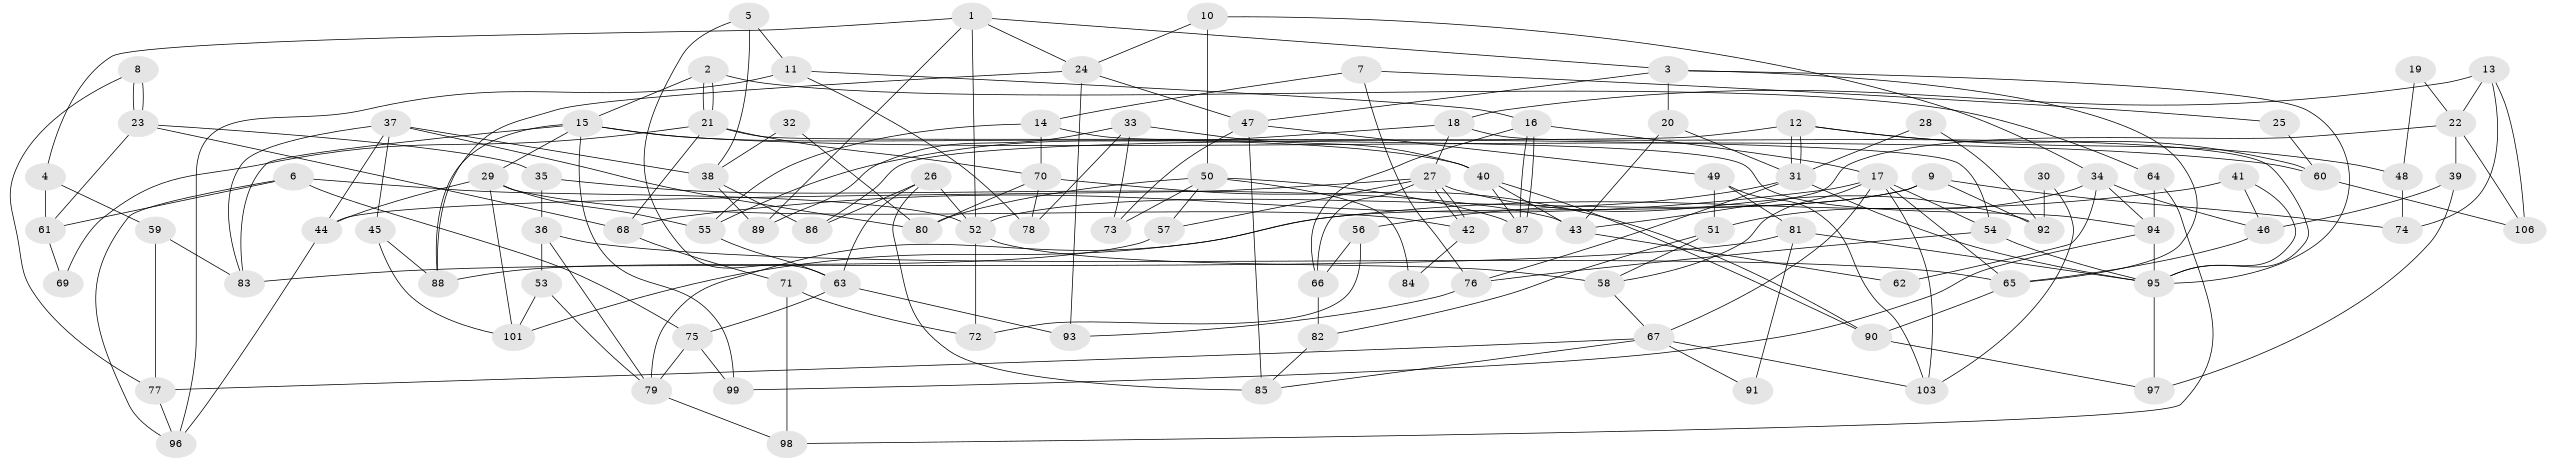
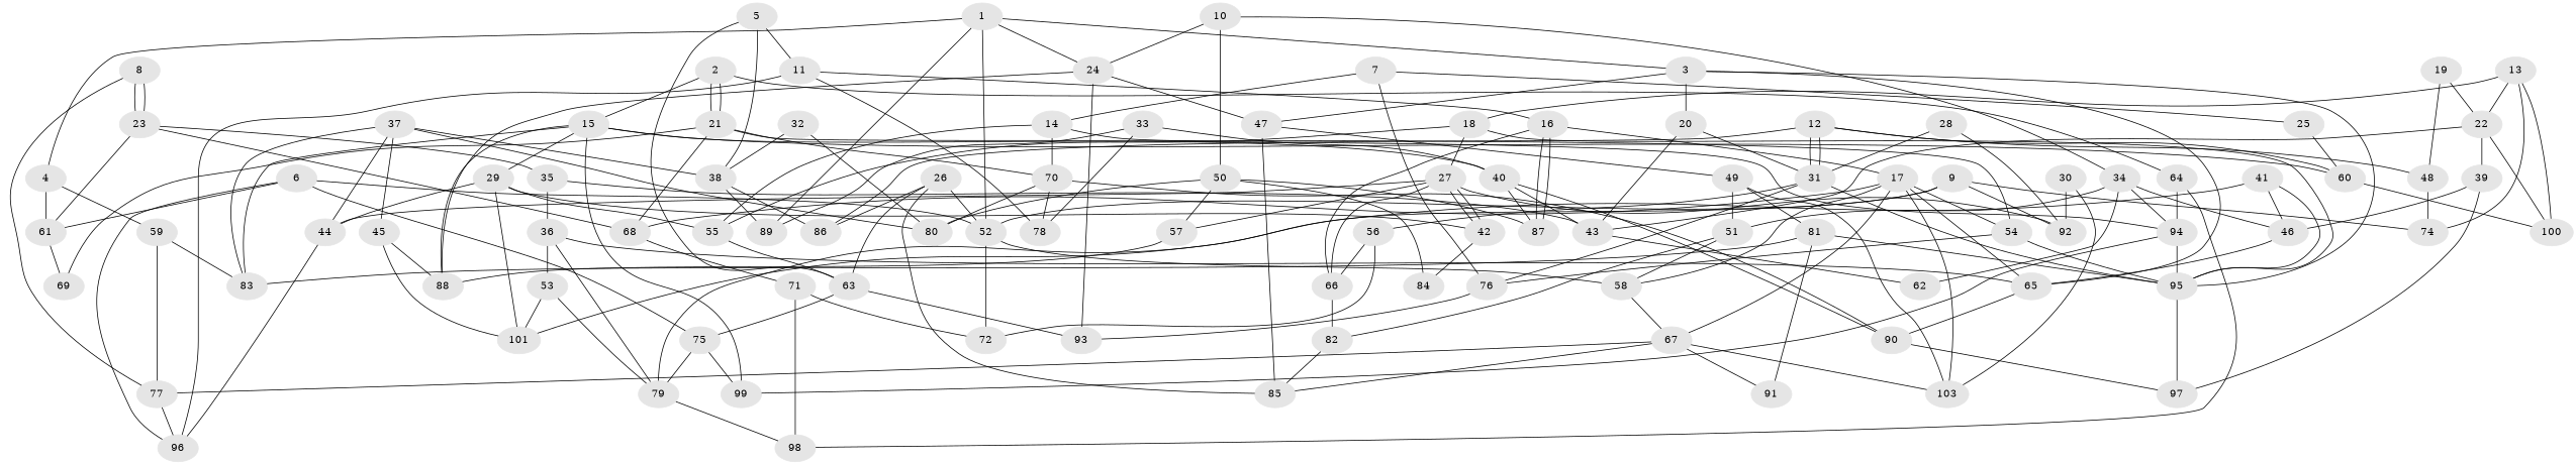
  graph {
    node [color=gray90 style=filled]
    1
    3
    4
    24
    52
    89
    20
    47
    65
    95
    59
    61
    88
    93
    58
    72
    2
    15
    21
    64
    60
    29
    40
    83
    99
    69
    70
    54
    68
    94
    98
    31
    43
    85
-   73
    49
    90
    97
    77
    5
    11
    38
    63
    96
    16
    78
    86
    75
    6
    79
    7
    14
    25
    76
    55
    8
    23
    35
    9
    74
    92
    10
    34
    50
    46
    51
    62
    87
    57
    80
    84
    17
    66
    12
    48
    56
-   100 [label=106]
+   100
    13
    18
    22
    27
    39
    42
    44
    101
    67
    103
    82
    91
    71
    19
    36
    26
    28
    30
    32
    33
    53
    37
    45
    41
    81
    1 -- 3
    1 -- 4
    1 -- 24
    1 -- 52
    1 -- 89
    3 -- 20
    3 -- 47
    3 -- 65
    3 -- 95
    4 -- 59
    4 -- 61
    24 -- 47
    24 -- 88
    24 -- 93
    52 -- 58
    52 -- 72
    20 -- 31
    20 -- 43
    47 -- 85
-   47 -- 73
    47 -- 49
    65 -- 90
    95 -- 97
    59 -- 83
    59 -- 77
    61 -- 69
    58 -- 67
    2 -- 15
    2 -- 21
    2 -- 21
    2 -- 64
    15 -- 88
    15 -- 60
    15 -- 29
    15 -- 40
    15 -- 83
    15 -- 99
    21 -- 69
    21 -- 70
    21 -- 54
    21 -- 68
    64 -- 94
    64 -- 98
    60 -- 100
    29 -- 55
    29 -- 42
    29 -- 44
    29 -- 101
    40 -- 43
    40 -- 90
    40 -- 87
    70 -- 90
    70 -- 78
    70 -- 80
    54 -- 95
    54 -- 76
    68 -- 71
    94 -- 95
    94 -- 99
    31 -- 95
    31 -- 76
    31 -- 56
    43 -- 62
    49 -- 51
    49 -- 103
    49 -- 81
    90 -- 97
    77 -- 96
    5 -- 11
    5 -- 38
    5 -- 63
    11 -- 96
    11 -- 16
    11 -- 78
    38 -- 89
    38 -- 86
    63 -- 93
    63 -- 75
    16 -- 87
    16 -- 87
    16 -- 17
    16 -- 66
    75 -- 99
    75 -- 79
    6 -- 52
    6 -- 61
    6 -- 96
    6 -- 75
    79 -- 98
    7 -- 14
    7 -- 25
    7 -- 76
    14 -- 70
    14 -- 94
    14 -- 55
    25 -- 60
    76 -- 93
    55 -- 63
    8 -- 77
    8 -- 23
    8 -- 23
    23 -- 61
    23 -- 68
    23 -- 35
    35 -- 43
    35 -- 36
    9 -- 52
    9 -- 79
    9 -- 74
    9 -- 92
    10 -- 24
    10 -- 34
    10 -- 50
    34 -- 94
    34 -- 46
    34 -- 51
    34 -- 62
-   50 -- 73
    50 -- 87
    50 -- 57
    50 -- 80
    50 -- 84
    46 -- 65
    51 -- 58
    51 -- 82
    57 -- 88
    17 -- 65
    17 -- 58
    17 -- 54
    17 -- 68
    17 -- 67
    17 -- 103
    66 -- 82
    12 -- 60
    12 -- 31
    12 -- 31
    12 -- 86
    12 -- 48
    48 -- 74
    56 -- 72
    56 -- 66
    13 -- 74
    13 -- 100
    13 -- 18
    13 -- 22
    18 -- 95
    18 -- 55
    18 -- 27
    22 -- 43
    22 -- 100
    22 -- 39
    27 -- 92
    27 -- 57
    27 -- 66
    27 -- 42
    27 -- 42
    27 -- 44
    39 -- 97
    39 -- 46
    42 -- 84
    44 -- 96
    67 -- 85
    67 -- 77
    67 -- 103
    67 -- 91
    82 -- 85
    71 -- 72
    71 -- 98
    19 -- 48
    19 -- 22
    36 -- 65
    36 -- 79
    36 -- 53
    26 -- 52
    26 -- 85
    26 -- 63
    26 -- 86
    28 -- 31
    28 -- 92
    30 -- 92
    30 -- 103
    32 -- 38
    32 -- 80
    33 -- 89
    33 -- 40
-   33 -- 73
    33 -- 78
    53 -- 79
    53 -- 101
    37 -- 83
    37 -- 38
    37 -- 80
    37 -- 44
    37 -- 45
    45 -- 88
    45 -- 101
    41 -- 95
    41 -- 46
    41 -- 101
    81 -- 95
    81 -- 83
    81 -- 91
  }
